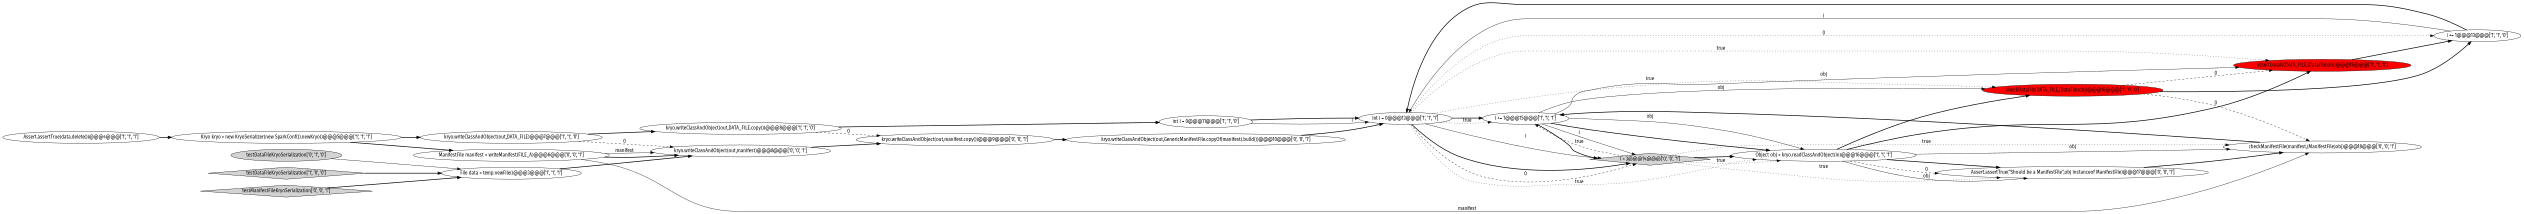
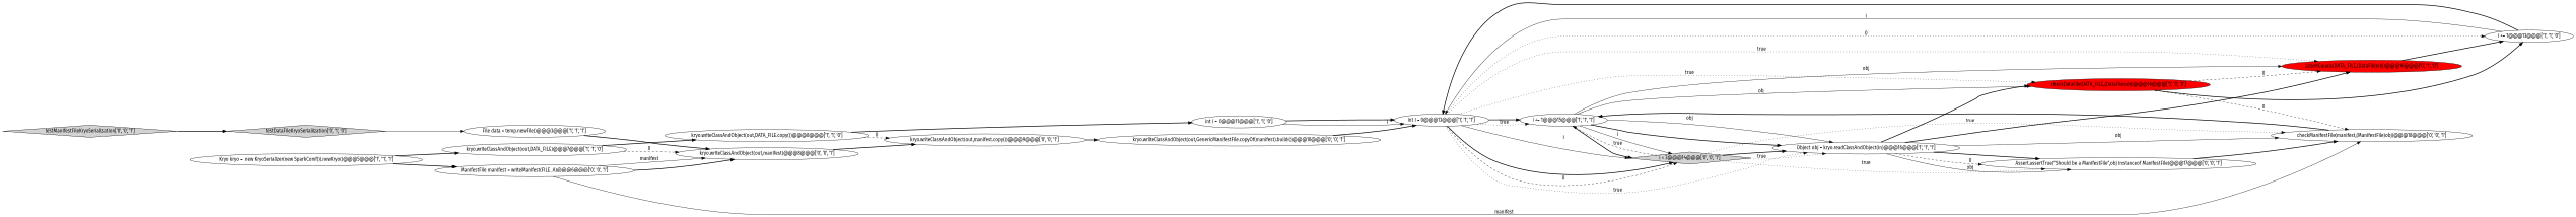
  digraph {
    fontname="Fira Sans"
    rankdir=LR
    node [fillcolor=white fontname="Fira Sans" shape=ellipse style=filled]
    edge [fontname="Fira Sans" style=bold]
    n1 [label="kryo.writeClassAndObject(out,DATA_FILE.copy())@@@8@@@['1', '1', '0']"]
    n2 [label="kryo.writeClassAndObject(out,manifest.copy())@@@9@@@['0', '0', '1']"]
    n3 [label="int i = 0@@@11@@@['1', '1', '0']"]
    n4 [label="kryo.writeClassAndObject(out,GenericManifestFile.copyOf(manifest).build())@@@10@@@['0', '0', '1']"]
    n5 [label="int i = 0@@@13@@@['1', '1', '1']"]
    n6 [label="i += 1@@@15@@@['1', '1', '1']"]
    n7 [fillcolor=red label="checkDataFile(DATA_FILE,(DataFile)obj)@@@16@@@['1', '0', '0']"]
    n8 [fillcolor=lightgray label="i < 3@@@14@@@['0', '0', '1']" shape=diamond]
    n9 [fillcolor=red label="assertEquals(DATA_FILE,(DataFile)obj)@@@16@@@['0', '1', '0']"]
    n10 [label="Object obj = kryo.readClassAndObject(in)@@@16@@@['1', '1', '1']"]
    n11 [label="i += 1@@@13@@@['1', '1', '0']"]
    n12 [label="checkManifestFile(manifest,(ManifestFile)obj)@@@18@@@['0', '0', '1']"]
    n13 [label="Assert.assertTrue(\"Should be a ManifestFile\",obj instanceof ManifestFile)@@@17@@@['0', '0', '1']"]
-   n14 [label="Assert.assertTrue(data.delete())@@@4@@@['1', '1', '1']"]
    n15 [label="Kryo kryo = new KryoSerializer(new SparkConf()).newKryo()@@@5@@@['1', '1', '1']"]
    n16 [label="ManifestFile manifest = writeManifest(FILE_A)@@@6@@@['0', '0', '1']"]
    n17 [label="kryo.writeClassAndObject(out,DATA_FILE)@@@7@@@['1', '1', '0']"]
    n18 [label="File data = temp.newFile()@@@3@@@['1', '1', '1']"]
    n19 [label="kryo.writeClassAndObject(out,manifest)@@@8@@@['0', '0', '1']"]
-   n20 [fillcolor=lightgray label="testDataFileKryoSerialization['0', '1', '0']"]
-   n21 [fillcolor=lightgray label="testDataFileKryoSerialization['1', '0', '0']" shape=diamond]
+   n20 [fillcolor=lightgray label="testDataFileKryoSerialization['0', '1', '0']" shape=diamond]
    n22 [fillcolor=lightgray label="testManifestFileKryoSerialization['0', '0', '1']" shape=diamond]
    n1 -> n2 [label=0 style=dashed]
    n1 -> n3
    n2 -> n4
    n3 -> n5 [label=i style=solid]
    n3 -> n5
    n4 -> n5
    n5 -> n6 [label=true style=dotted]
    n5 -> n6
    n5 -> n7 [label=true style=dotted]
    n5 -> n8
    n5 -> n8 [label=i style=solid]
    n5 -> n8 [label=0 style=dashed]
    n5 -> n9 [label=true style=dotted]
    n5 -> n10 [label=true style=dotted]
    n5 -> n11 [label=0 style=dotted]
    n6 -> n7 [label=obj style=solid]
    n6 -> n8
    n6 -> n8 [label=i style=solid]
    n6 -> n9 [label=obj style=solid]
    n6 -> n10 [label=obj style=solid]
    n6 -> n10
    n7 -> n9 [label=0 style=dashed]
    n7 -> n11
    n7 -> n12 [label=0 style=dashed]
    n8 -> n6 [label=true style=dashed]
    n8 -> n10
    n8 -> n10 [label=true style=dotted]
    n8 -> n12 [label=true style=dotted]
    n8 -> n13 [label=true style=dotted]
    n9 -> n11
    n10 -> n7
    n10 -> n9
    n10 -> n12 [label=obj style=solid]
    n10 -> n13 [label=0 style=dashed]
    n10 -> n13 [label=obj style=solid]
    n10 -> n13
    n11 -> n5
    n11 -> n5 [label=i style=solid]
    n12 -> n6
    n13 -> n12
-   n14 -> n15
    n15 -> n16
    n15 -> n17
    n16 -> n12 [label=manifest style=solid]
    n16 -> n19
    n16 -> n19 [label=manifest style=solid]
    n17 -> n1
    n17 -> n19 [label=0 style=dashed]
    n18 -> n19
    n19 -> n2
    n20 -> n18 [style=solid]
-   n21 -> n18
-   n22 -> n18
+   n22 -> n20
  }
